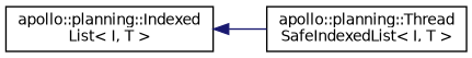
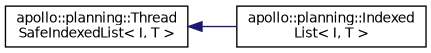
  digraph {
    rankdir=LR
    node [color=black fillcolor=white fontname=Helvetica fontsize=10 shape=record style=filled]
    n1 [height=0.2 label="apollo::planning::Indexed\lList\< I, T \>" width=0.4]
    n2 [height=0.2 label="apollo::planning::Thread\lSafeIndexedList\< I, T \>" width=0.4]
-   n1 -> n2 [color=midnightblue dir=back fontname=Helvetica fontsize=10 labelfontname=Helvetica labelfontsize=10 style=solid]
+   n2 -> n1 [color=midnightblue dir=back fontname=Helvetica fontsize=10 labelfontname=Helvetica labelfontsize=10 style=solid]
  }
